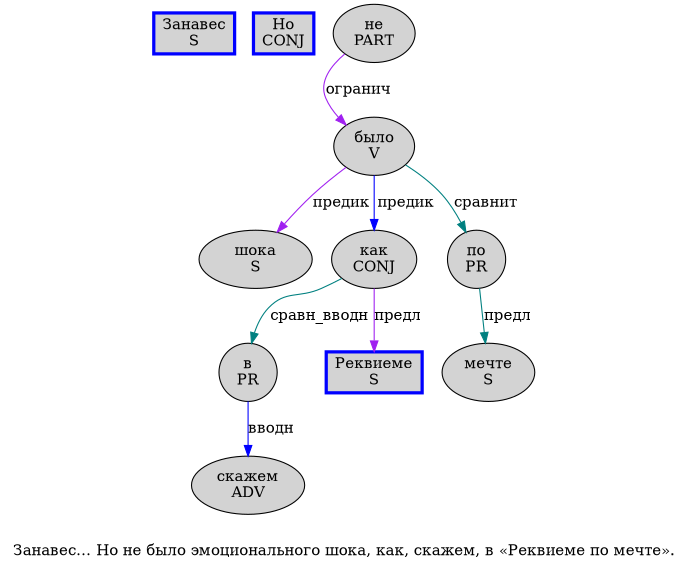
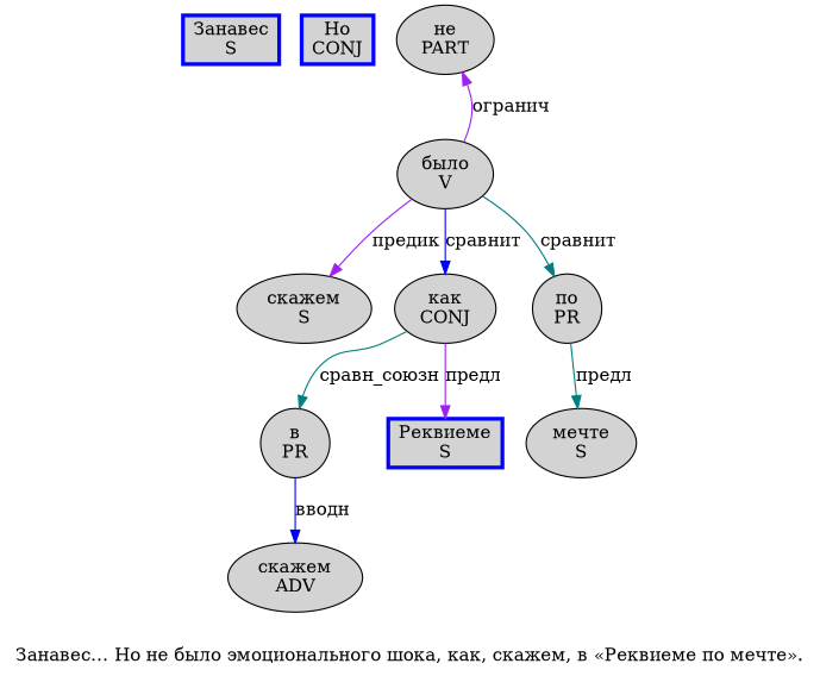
  digraph {
    label="Занавес… Но не было эмоционального шока, как, скажем, в «Реквиеме по мечте»."
    node [fillcolor=lightgray penwidth=1 shape=ellipse style=filled]
    edge [color=purple]
    n1 [color=blue label="Занавес\nS" penwidth=3 shape=box]
    n2 [color=blue label="Но\nCONJ" penwidth=3 shape=box]
    n3 [label="не\nPART"]
    n4 [label="было\nV"]
-   n5 [label="шока\nS"]
+   n5 [label="скажем\nS"]
    n6 [label="как\nCONJ"]
    n7 [label="по\nPR"]
    n8 [label="в\nPR"]
    n9 [color=blue label="Реквиеме\nS" penwidth=3 shape=box]
    n10 [label="мечте\nS"]
    n11 [label="скажем\nADV"]
-   n3 -> n4 [label="огранич"]
+   n4 -> n3 [label="огранич"]
    n4 -> n5 [label="предик"]
-   n4 -> n6 [color=blue label="предик"]
+   n4 -> n6 [color=blue label="сравнит"]
    n4 -> n7 [color=teal label="сравнит"]
-   n6 -> n8 [color=teal label="сравн_вводн"]
+   n6 -> n8 [color=teal label="сравн_союзн"]
    n6 -> n9 [label="предл"]
    n7 -> n10 [color=teal label="предл"]
    n8 -> n11 [color=blue label="вводн"]
  }
